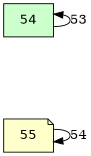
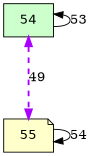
  digraph {
    rankdir=TB
    node [fontname=helvetica style=filled]
    edge [color="#000000" constraint=true minlen=2 penwidth=1 style=solid]
    n1 [fillcolor="#CCFFCC" label=54 shape=box]
    n2 [fillcolor="#FFFFCC" label=55 shape=note]
    n1 -> n1 [dir=back label=53]
+   n1 -> n2 [color="#AA00FF" dir=both label=49 penwidth=2 style=dashed]
    n2 -> n2 [dir=forward label=54]
  }
